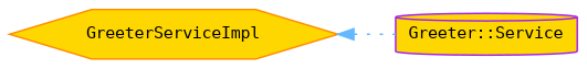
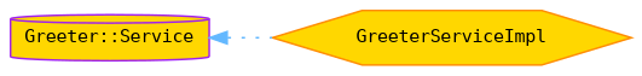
  digraph {
    rankdir=LR
    fontname="DejaVu Sans Mono"
    node [fillcolor=gold fontname="DejaVu Sans Mono" fontsize=10 style=filled]
    n1 [color=purple height=0.2 label="Greeter::Service" shape=cylinder width=0.4]
    n2 [color=darkorange height=0.2 label=GreeterServiceImpl shape=hexagon width=0.4]
-   n2 -> n1 [color=steelblue1 dir=back fontname="DejaVu Sans Mono" fontsize=10 labelfontname=Helvetica labelfontsize=10 style=dotted]
+   n1 -> n2 [color=steelblue1 dir=back fontname="DejaVu Sans Mono" fontsize=10 labelfontname=Helvetica labelfontsize=10 style=dotted]
  }
